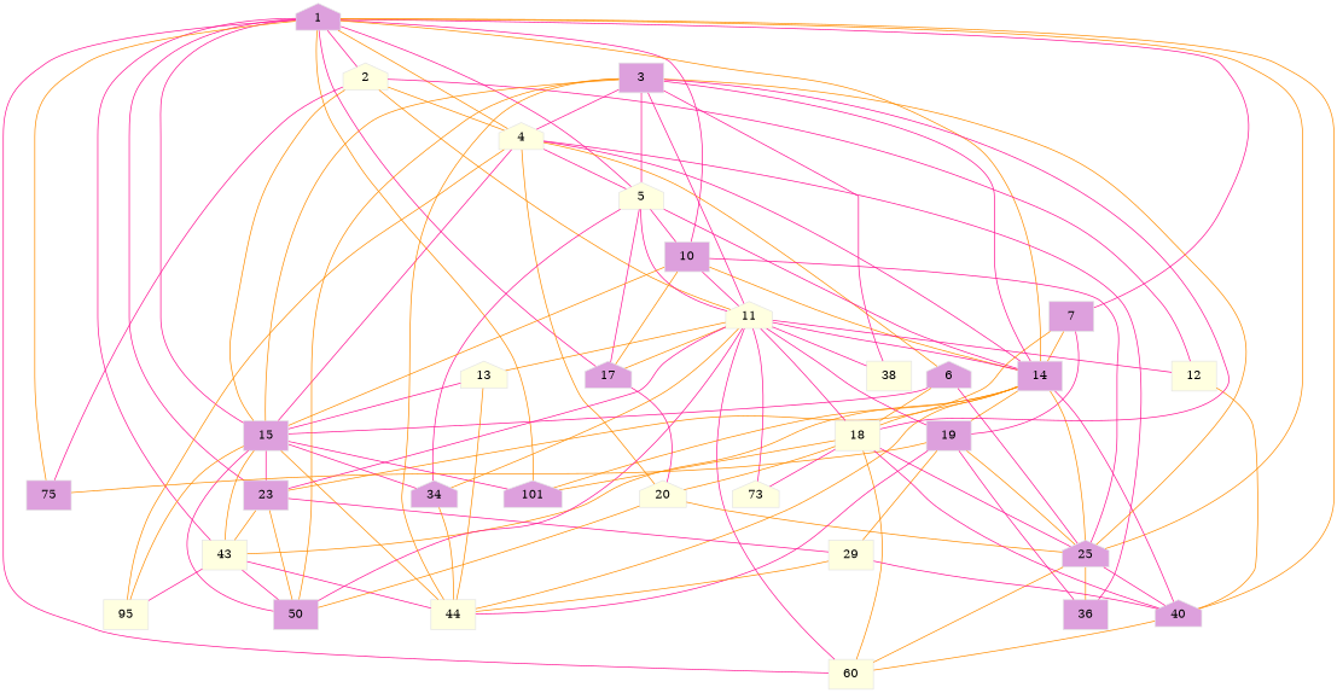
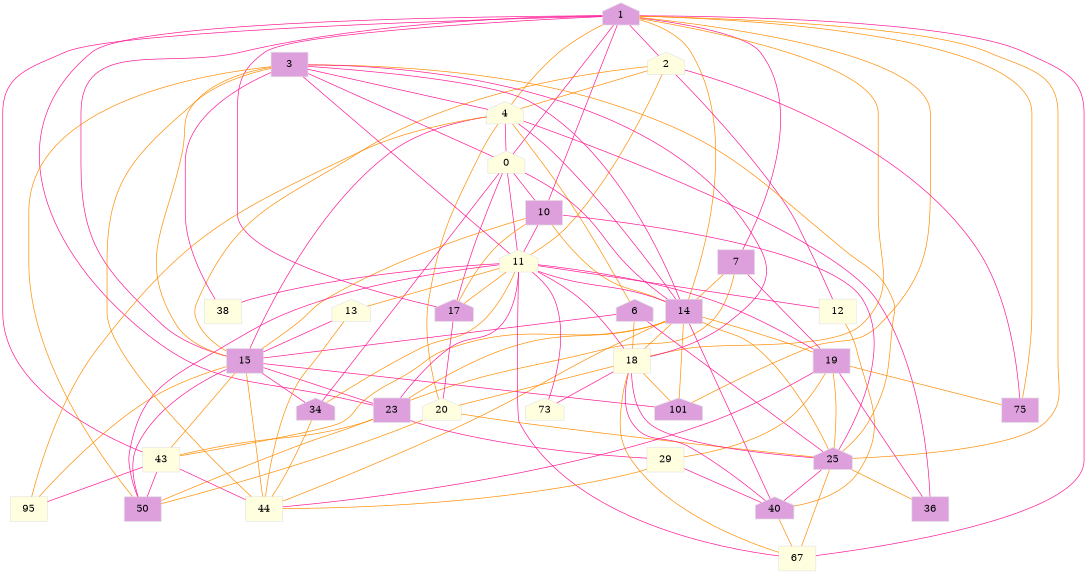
  graph {
    node [color=gray90 fillcolor=plum shape=box style=filled]
    edge [color=deeppink]
    1 [shape=house super="+83+64+21"]
    2 [fillcolor=lightyellow shape=house super="+100+24"]
    4 [fillcolor=lightyellow shape=house super="+72+53+59+48"]
-   5 [fillcolor=lightyellow shape=house super="+33+32+105"]
+   5 [fillcolor=lightyellow shape=house super="+33+32+105" label=0]
    7
    10 [super="+79"]
    14 [super="+27+52+31"]
    15 [super="+65+16+80+54+37"]
    17 [shape=house super="+82"]
    23 [super="+46+41"]
    25 [shape=house super="+68+89+77"]
    40 [shape=house super="+78+86"]
    43 [fillcolor=lightyellow super="+91+84"]
-   60 [fillcolor=lightyellow super="+85"]
+   60 [fillcolor=lightyellow super="+85" label=67]
    75
    101 [shape=house]
    11 [fillcolor=lightyellow shape=house super="+51+66+88"]
    12 [fillcolor=lightyellow]
    95 [fillcolor=lightyellow]
    6 [shape=house super="+9+28"]
    20 [fillcolor=lightyellow shape=house super="+22"]
    36
    34 [shape=house super="+58"]
    19 [super="+87+39+67"]
    18 [fillcolor=lightyellow super="+62+57"]
    44 [fillcolor=lightyellow super="+45+93"]
    50 [super="+74+96"]
    29 [fillcolor=lightyellow super="+47"]
    38 [fillcolor=lightyellow]
    13 [fillcolor=lightyellow shape=house]
    73 [fillcolor=lightyellow shape=house]
    3 [super="+8+102+35"]
    1 -- 2
    1 -- 4 [color=darkorange weight=2]
    1 -- 5
    1 -- 7
    1 -- 10 [weight=2]
    1 -- 14 [color=darkorange]
    1 -- 15 [weight=3]
    1 -- 17
    1 -- 23
    1 -- 25 [color=darkorange]
-   1 -- 40 [color=darkorange weight=2]
+   1 -- 18 [color=darkorange weight=2]
    1 -- 43 [weight=2]
    1 -- 60 [weight=2]
    1 -- 75 [color=darkorange]
    1 -- 101 [color=darkorange]
    2 -- 4 [color=darkorange]
    2 -- 15 [color=darkorange]
    2 -- 75
    2 -- 11 [color=darkorange]
    2 -- 12
    4 -- 5
    4 -- 14
    4 -- 15 [weight=3]
    4 -- 95 [color=darkorange]
    4 -- 6 [color=darkorange]
    4 -- 20 [color=darkorange]
    4 -- 36
    5 -- 10 [weight=2]
    5 -- 14
    5 -- 17
    5 -- 11 [weight=2]
    5 -- 34
    7 -- 14 [color=darkorange]
    7 -- 23 [color=darkorange]
    7 -- 19
    10 -- 14 [color=darkorange]
    10 -- 15 [color=darkorange]
    10 -- 17 [color=darkorange]
    10 -- 25 [weight=2]
    10 -- 11
+   14 -- 23 [color=darkorange]
    14 -- 25 [color=darkorange]
    14 -- 40
    14 -- 43 [color=darkorange]
    14 -- 101 [color=darkorange]
    14 -- 19 [color=darkorange]
    14 -- 18 [color=darkorange]
    14 -- 44 [color=darkorange weight=2]
    15 -- 23
    15 -- 43 [color=darkorange weight=2]
    15 -- 101
    15 -- 95 [color=darkorange]
    15 -- 34
    15 -- 44 [color=darkorange weight=2]
    15 -- 50
    17 -- 20
    23 -- 43 [color=darkorange]
    23 -- 50 [color=darkorange]
    23 -- 29
    25 -- 40
    25 -- 60 [color=darkorange]
    25 -- 36 [color=darkorange]
    40 -- 60 [color=darkorange]
    43 -- 95
    43 -- 44 [weight=2]
    43 -- 50
    11 -- 14
    11 -- 17 [color=darkorange]
    11 -- 23
    11 -- 60
    11 -- 12
    11 -- 34 [color=darkorange]
    11 -- 19 [weight=2]
    11 -- 18 [weight=3]
    11 -- 50
    11 -- 38
    11 -- 13 [color=darkorange]
    11 -- 73
    12 -- 40 [color=darkorange]
    6 -- 15 [weight=2]
    6 -- 25
    6 -- 18 [color=darkorange]
    20 -- 25 [color=darkorange]
    20 -- 50 [color=darkorange]
    34 -- 44 [color=darkorange]
    19 -- 25 [color=darkorange]
    19 -- 75 [color=darkorange]
    19 -- 36
    19 -- 44
    19 -- 29 [color=darkorange]
    18 -- 25
    18 -- 40
    18 -- 60 [color=darkorange]
    18 -- 101 [color=darkorange]
    18 -- 20 [color=darkorange]
    18 -- 73
    29 -- 40
    29 -- 44 [color=darkorange]
    13 -- 15 [weight=2]
    13 -- 44 [color=darkorange]
    3 -- 4
    3 -- 5
    3 -- 14
    3 -- 15 [color=darkorange weight=2]
    3 -- 25 [color=darkorange]
    3 -- 11
    3 -- 18 [weight=2]
    3 -- 44 [color=darkorange weight=2]
    3 -- 50 [color=darkorange]
    3 -- 38
  }
